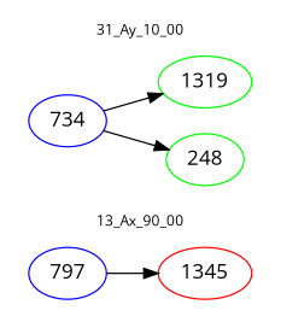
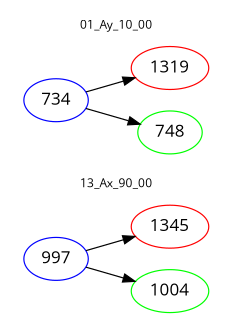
  digraph {
    fontname="Open Sans"
    rankdir=LR
    node [color=blue fontname="Open Sans"]
    edge [color=black fontname="Open Sans"]
-   n1 [label=797]
+   n1 [label=997]
+   n2 [color=green label=1004]
    n3 [color=red label=1345]
    n4 [label=734]
-   n5 [color=green label=248]
-   n6 [color=green label=1319]
+   n5 [color=green label=748]
+   n6 [color=red label=1319]
    subgraph cluster_1 {
      color=white
      fontsize=10
      label="13_Ax_90_00"
      n1
+     n2
      n3
    }
    subgraph cluster_2 {
      color=white
      fontsize=10
-     label="31_Ay_10_00"
+     label="01_Ay_10_00"
      n4
      n5
      n6
    }
+   n1 -> n2
    n1 -> n3
    n4 -> n5
    n4 -> n6
  }
